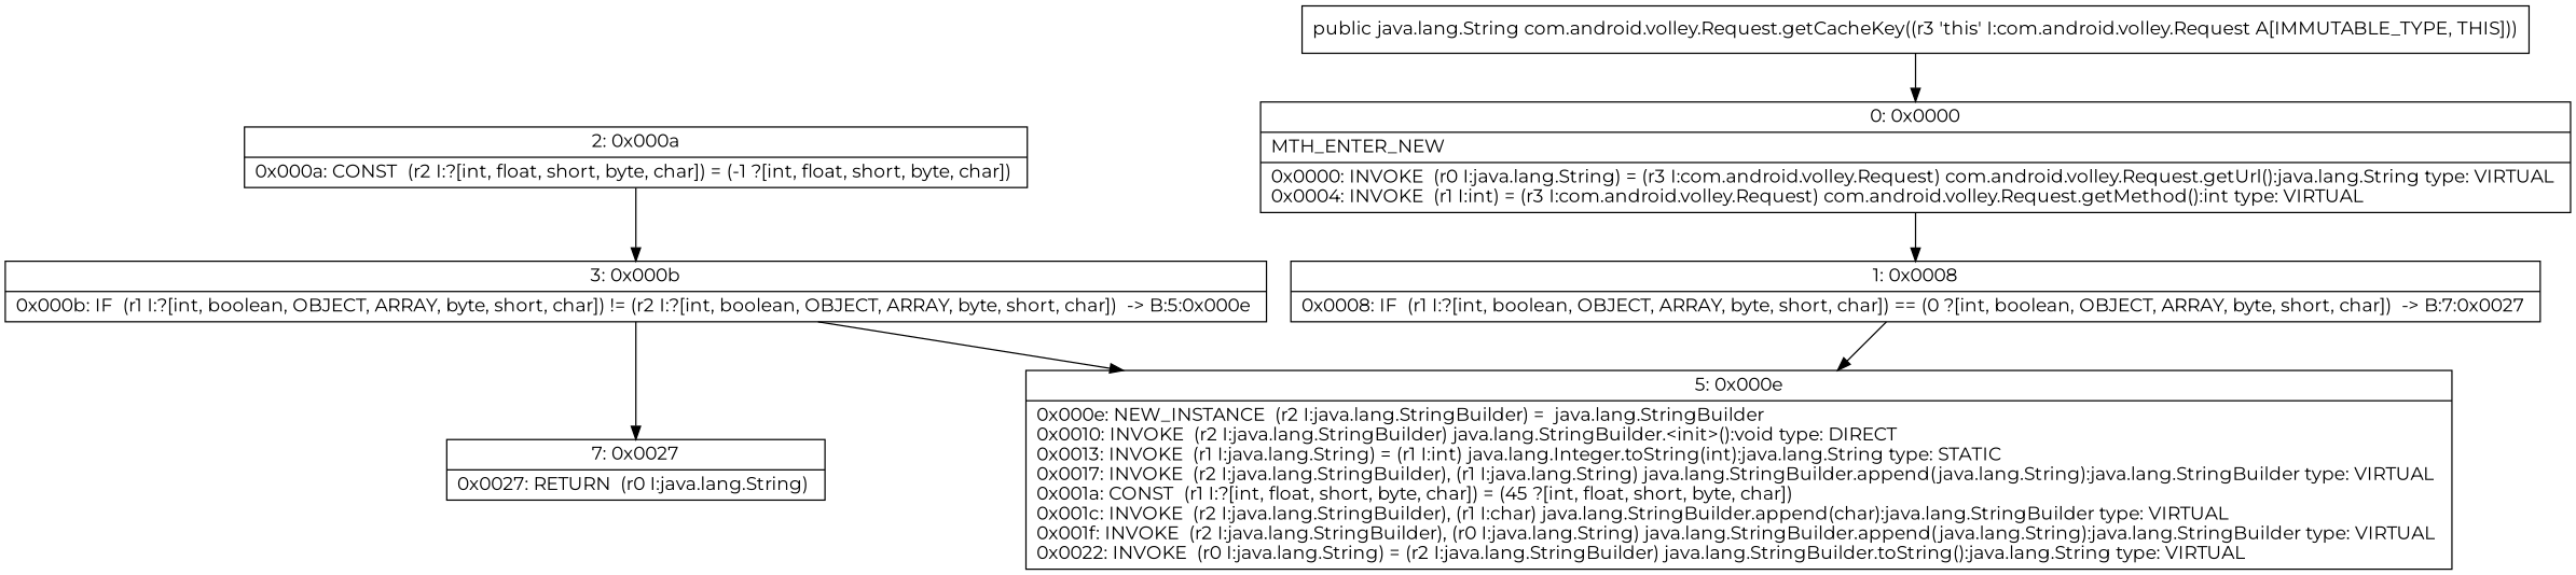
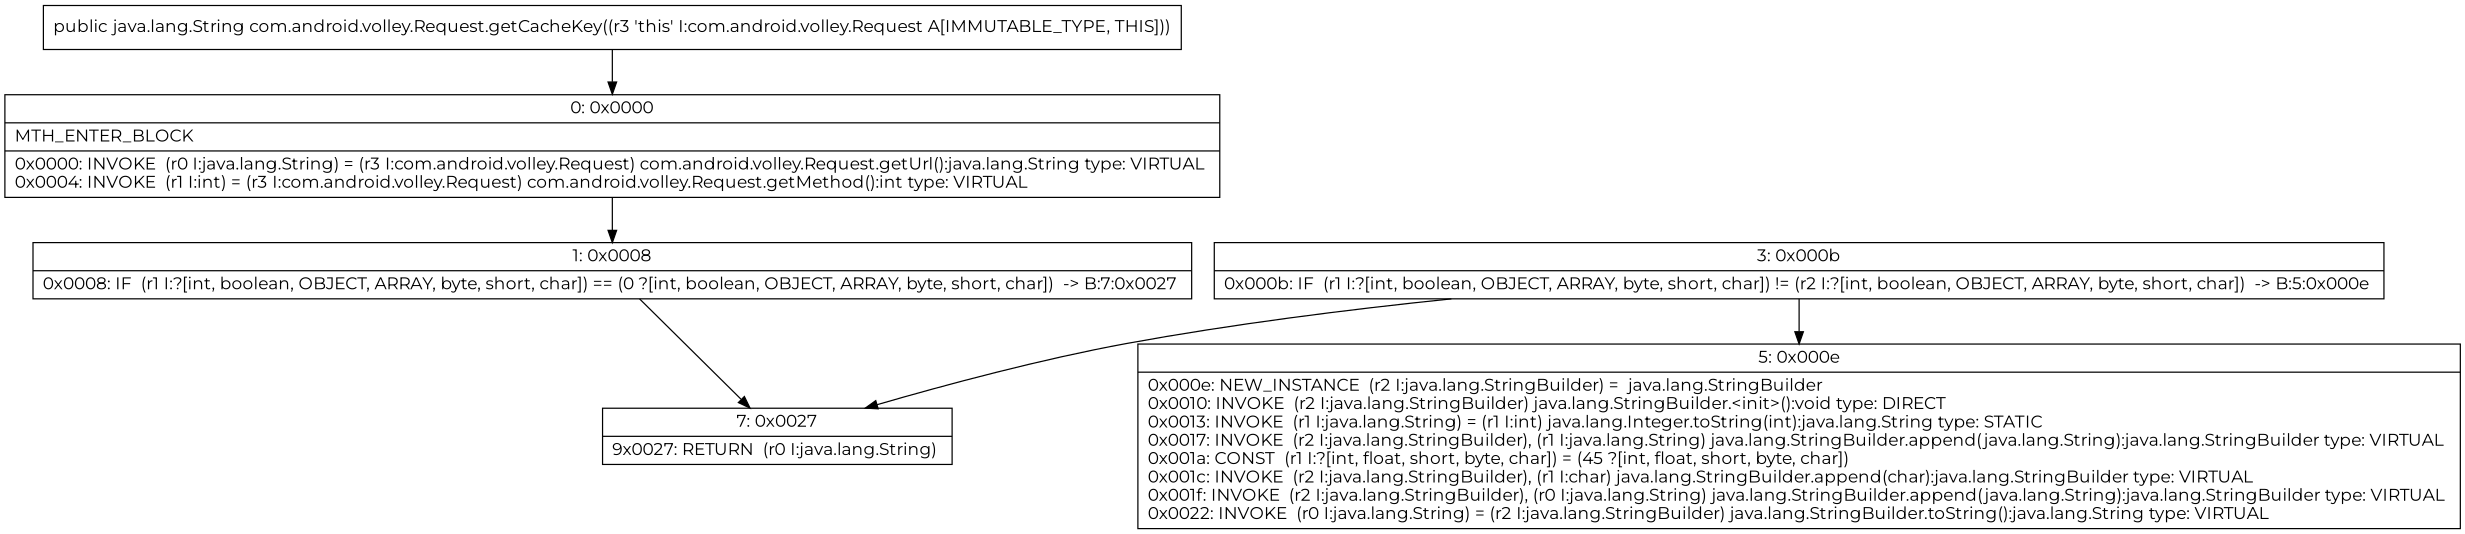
  digraph {
    fontname=Montserrat
    node [fontname=Montserrat shape=record]
    edge [fontname=Montserrat]
-   n1 [label="{0\:\ 0x0000|MTH_ENTER_NEW\l|0x0000: INVOKE  (r0 I:java.lang.String) = (r3 I:com.android.volley.Request) com.android.volley.Request.getUrl():java.lang.String type: VIRTUAL \l0x0004: INVOKE  (r1 I:int) = (r3 I:com.android.volley.Request) com.android.volley.Request.getMethod():int type: VIRTUAL \l}"]
+   n1 [label="{0\:\ 0x0000|MTH_ENTER_BLOCK\l|0x0000: INVOKE  (r0 I:java.lang.String) = (r3 I:com.android.volley.Request) com.android.volley.Request.getUrl():java.lang.String type: VIRTUAL \l0x0004: INVOKE  (r1 I:int) = (r3 I:com.android.volley.Request) com.android.volley.Request.getMethod():int type: VIRTUAL \l}"]
    n2 [label="{1\:\ 0x0008|0x0008: IF  (r1 I:?[int, boolean, OBJECT, ARRAY, byte, short, char]) == (0 ?[int, boolean, OBJECT, ARRAY, byte, short, char])  \-\> B:7:0x0027 \l}"]
-   n3 [label="{7\:\ 0x0027|0x0027: RETURN  (r0 I:java.lang.String) \l}"]
-   n4 [label="{2\:\ 0x000a|0x000a: CONST  (r2 I:?[int, float, short, byte, char]) = (\-1 ?[int, float, short, byte, char]) \l}"]
+   n3 [label="{7\:\ 0x0027|9x0027: RETURN  (r0 I:java.lang.String) \l}"]
    n5 [label="{3\:\ 0x000b|0x000b: IF  (r1 I:?[int, boolean, OBJECT, ARRAY, byte, short, char]) != (r2 I:?[int, boolean, OBJECT, ARRAY, byte, short, char])  \-\> B:5:0x000e \l}"]
    n6 [label="{5\:\ 0x000e|0x000e: NEW_INSTANCE  (r2 I:java.lang.StringBuilder) =  java.lang.StringBuilder \l0x0010: INVOKE  (r2 I:java.lang.StringBuilder) java.lang.StringBuilder.\<init\>():void type: DIRECT \l0x0013: INVOKE  (r1 I:java.lang.String) = (r1 I:int) java.lang.Integer.toString(int):java.lang.String type: STATIC \l0x0017: INVOKE  (r2 I:java.lang.StringBuilder), (r1 I:java.lang.String) java.lang.StringBuilder.append(java.lang.String):java.lang.StringBuilder type: VIRTUAL \l0x001a: CONST  (r1 I:?[int, float, short, byte, char]) = (45 ?[int, float, short, byte, char]) \l0x001c: INVOKE  (r2 I:java.lang.StringBuilder), (r1 I:char) java.lang.StringBuilder.append(char):java.lang.StringBuilder type: VIRTUAL \l0x001f: INVOKE  (r2 I:java.lang.StringBuilder), (r0 I:java.lang.String) java.lang.StringBuilder.append(java.lang.String):java.lang.StringBuilder type: VIRTUAL \l0x0022: INVOKE  (r0 I:java.lang.String) = (r2 I:java.lang.StringBuilder) java.lang.StringBuilder.toString():java.lang.String type: VIRTUAL \l}"]
    n7 [label="{public java.lang.String com.android.volley.Request.getCacheKey((r3 'this' I:com.android.volley.Request A[IMMUTABLE_TYPE, THIS])) }"]
    n1 -> n2
-   n2 -> n6
-   n4 -> n5
+   n2 -> n3
    n5 -> n3 [style=solid]
    n5 -> n6
    n7 -> n1
  }
